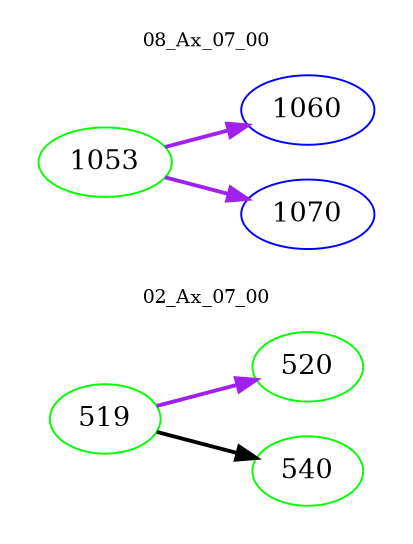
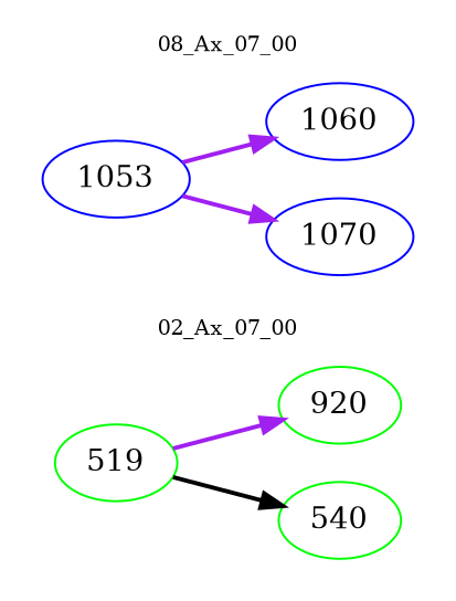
  digraph {
    rankdir=LR
    node [color=green]
    edge [color=purple style=bold]
    n1 [label=519]
    n2 [label=540]
-   n3 [label=520]
-   n4 [label=1053]
+   n3 [label=920]
+   n4 [color=blue label=1053]
    n5 [color=blue label=1070]
    n6 [color=blue label=1060]
    subgraph cluster_1 {
      color=white
      fontsize=10
      label="02_Ax_07_00"
      n1
      n2
      n3
    }
    subgraph cluster_2 {
      color=white
      fontsize=10
      label="08_Ax_07_00"
      n4
      n5
      n6
    }
    n1 -> n2 [color=black]
    n1 -> n3
    n4 -> n5
    n4 -> n6
  }
